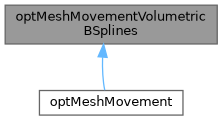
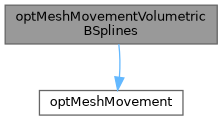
  digraph {
    node [color=gray40 fontname=Helvetica fontsize=10 shape=box style=filled]
    n1 [fillcolor=grey60 fontcolor=black height=0.2 label="optMeshMovementVolumetric\lBSplines" width=0.4]
    n2 [fillcolor=white height=0.2 label=optMeshMovement width=0.4]
-   n1 -> n2 [color=steelblue1 dir=back fontname=Helvetica fontsize=10 labelfontname=Helvetica labelfontsize=10 style=solid]
+   n2 -> n1 [color=steelblue1 dir=back fontname=Helvetica fontsize=10 labelfontname=Helvetica labelfontsize=10 style=solid]
  }
